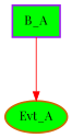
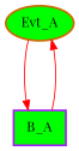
  digraph {
    mindist=1.0
    nodesep=0.6
    rankdir=TB
    ranksep=1.0
    root=Demo
    fontname="Playfair Display"
    node [beamproc=undefined bpentry=false bpexit=false cpu=0 fillcolor=green pattern=A penwidth=2 style=filled fontname="Playfair Display"]
    edge [color=red type=defdst fontname="Playfair Display"]
    Evt_A [beamin=0 bpcstart=0 bpid=8 color=darkorange3 evtno=4095 fid=1 flags="0x00002102" gid=5 par="0x0000000000000001" patentry=true patexit=false reqnobeam=0 shape=oval sid=2 tef=0 toffs=0 type=tmsg vacc=0]
    B_A [color=purple flags="0x00108107" patentry=false patexit=true qhi=false qil=false qlo=true shape=rectangle tperiod=100000000 type=block]
+   Evt_A -> B_A
    B_A -> Evt_A
  }
